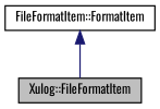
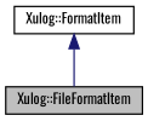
  digraph {
    fontname=Oswald
    node [color=black fontname=Oswald fontsize=10 shape=record style=filled]
    n1 [fillcolor=grey75 fontcolor=black height=0.2 label="Xulog::FileFormatItem" width=0.4]
-   n2 [fillcolor=white height=0.2 label="FileFormatItem::FormatItem" width=0.4]
+   n2 [fillcolor=white height=0.2 label="Xulog::FormatItem" width=0.4]
    n2 -> n1 [color=midnightblue dir=back fontname=Oswald fontsize=10 labelfontname=Helvetica labelfontsize=10 style=solid]
  }
